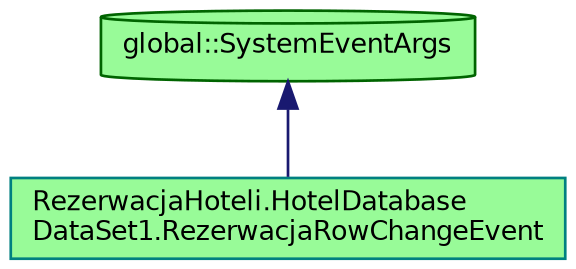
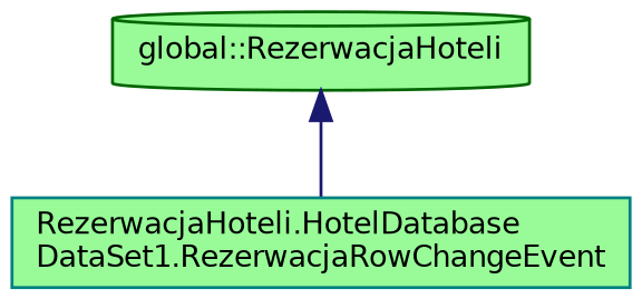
  digraph {
    node [fillcolor=palegreen fontname=Helvetica fontsize=10 style=filled]
    n1 [color=teal fontcolor=black height=0.2 label="RezerwacjaHoteli.HotelDatabase\lDataSet1.RezerwacjaRowChangeEvent" shape=box width=0.4]
-   n2 [color=darkgreen height=0.2 label="global::SystemEventArgs" shape=cylinder width=0.4]
+   n2 [color=darkgreen height=0.2 label="global::RezerwacjaHoteli" shape=cylinder width=0.4]
    n2 -> n1 [color=midnightblue dir=back fontname=Helvetica fontsize=10 labelfontname=Helvetica labelfontsize=10 style=solid]
  }
